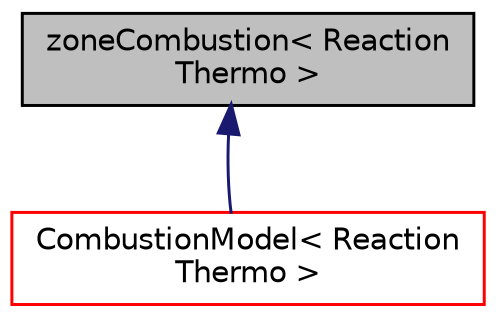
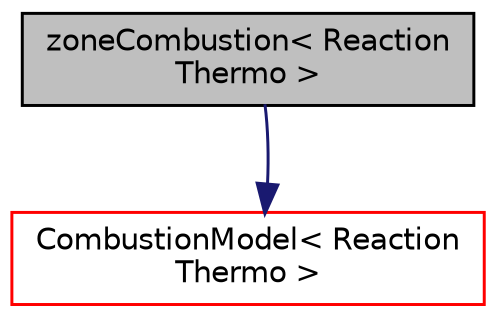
  digraph {
    node [fontname=Helvetica fontsize=10 shape=record]
    n1 [color=black fillcolor=grey75 fontcolor=black height=0.2 label="zoneCombustion\< Reaction\lThermo \>" style=filled width=0.4]
    n2 [color=red height=0.2 label="CombustionModel\< Reaction\lThermo \>" width=0.4]
-   n1 -> n2 [color=midnightblue dir=back fontname=Helvetica fontsize=10 labelfontname=Helvetica labelfontsize=10 style=solid]
+   n2 -> n1 [color=midnightblue dir=back fontname=Helvetica fontsize=10 labelfontname=Helvetica labelfontsize=10 style=solid]
  }
